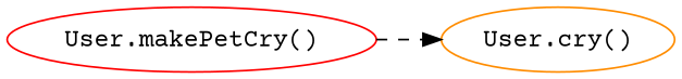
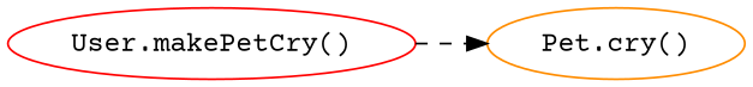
  digraph {
    rankdir=LR
    fontname="Courier Prime"
    node [fontname="Courier Prime"]
-   n1 [label="User.cry()" color=darkorange]
+   n1 [label="Pet.cry()" color=darkorange]
    n2 [label="User.makePetCry()" color=red]
    n2 -> n1 [style=dashed arrowhead=normal fontname="Courier Prime"]
  }
